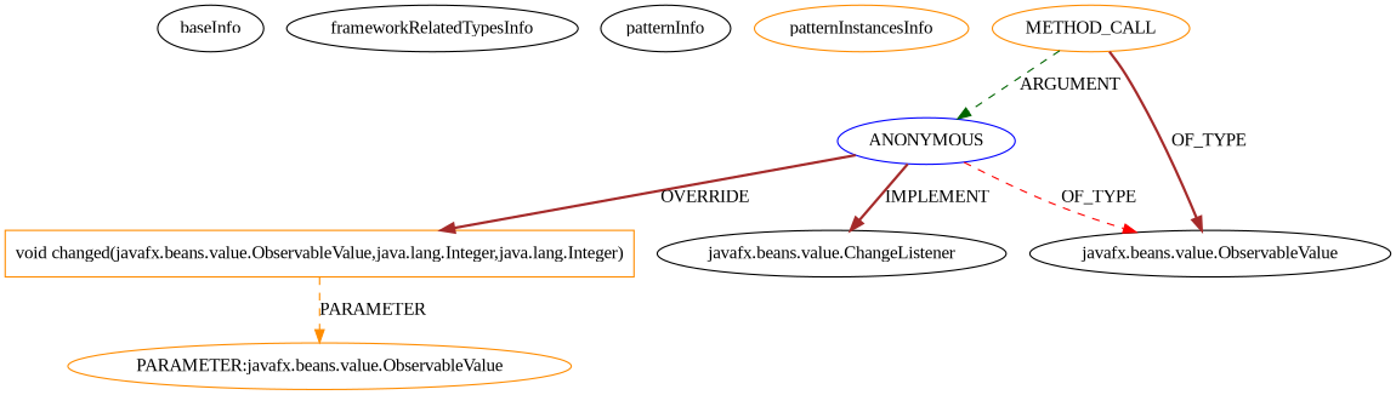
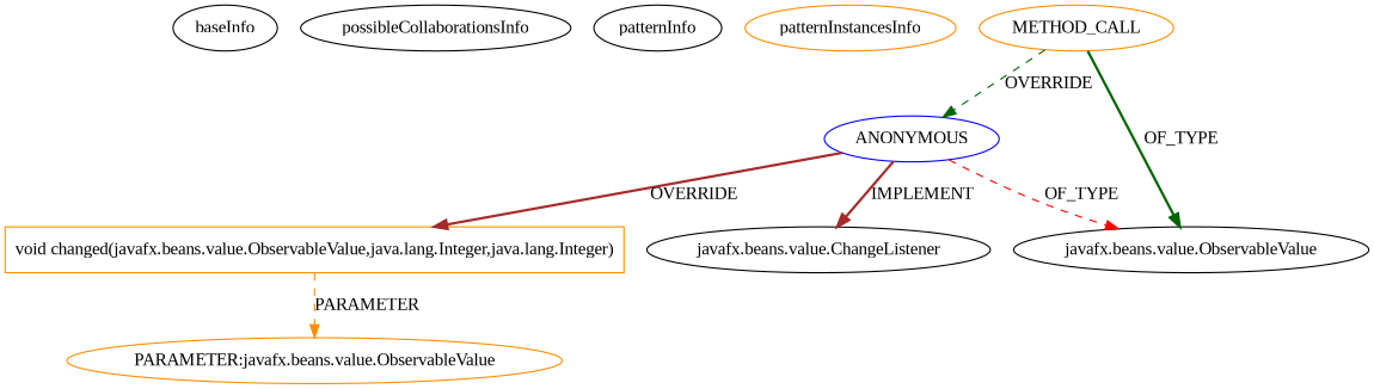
  digraph {
    fontname="Liberation Serif"
    node [color=black fontname="Liberation Serif" isFrameworkType=false]
    edge [color=brown fontname="Liberation Serif" style=dashed]
    baseInfo [category=pattern graphId=3996 isAnonymous=true possibleRelation=false isFrameworkType=""]
-   frameworkRelatedTypesInfo [0="javafx.beans.value.ChangeListener" isFrameworkType=""]
+   possibleCollaborationsInfo [isFrameworkType=""]
    patternInfo [frequency=4.0 patternRootClient=0 isFrameworkType=""]
    patternInstancesInfo [0="bianconejo-CEFX~/bianconejo-CEFX/CEFX-master/src/cefx/CEOptionsController.java~void InitializeComboCompta()~2070" 1="lusv-bloom~/lusv-bloom/bloom-master/src/bloom/controller/Index.java~void initialize(java.net.URL,java.util.ResourceBundle)~3502" 2="bianconejo-CEFX~/bianconejo-CEFX/CEFX-master/src/cefx/CEOptionsController.java~void InitializeComboDate()~2069" 3="bianconejo-CEFX~/bianconejo-CEFX/CEFX-master/src/cefx/CEOptionsController.java~void InitializeComboLots()~2068" color=darkorange isFrameworkType=""]
    n6 [color=darkorange label="void changed(javafx.beans.value.ObservableValue,java.lang.Integer,java.lang.Integer)" shape=box vertexType=OVERRIDING_METHOD_DECLARATION]
    n7 [color=darkorange label="PARAMETER:javafx.beans.value.ObservableValue" vertexType=PARAMETER_DECLARATION]
    n8 [color=blue label=ANONYMOUS vertexType=ROOT_ANONYMOUS_DECLARATION]
    n9 [label="javafx.beans.value.ChangeListener" vertexType=FRAMEWORK_INTERFACE_TYPE]
    n10 [label="javafx.beans.value.ObservableValue" vertexType=FRAMEWORK_INTERFACE_TYPE]
    n11 [color=darkorange label=METHOD_CALL vertexType=OUTSIDE_CALL]
    n6 -> n7 [color=darkorange label=PARAMETER]
    n8 -> n6 [label=OVERRIDE style=bold]
    n8 -> n9 [label=IMPLEMENT style=bold]
    n8 -> n10 [color=red label=OF_TYPE]
-   n11 -> n8 [color=darkgreen label=ARGUMENT]
-   n11 -> n10 [label=OF_TYPE style=bold]
+   n11 -> n8 [color=darkgreen label=OVERRIDE]
+   n11 -> n10 [color=darkgreen label=OF_TYPE style=bold]
  }
